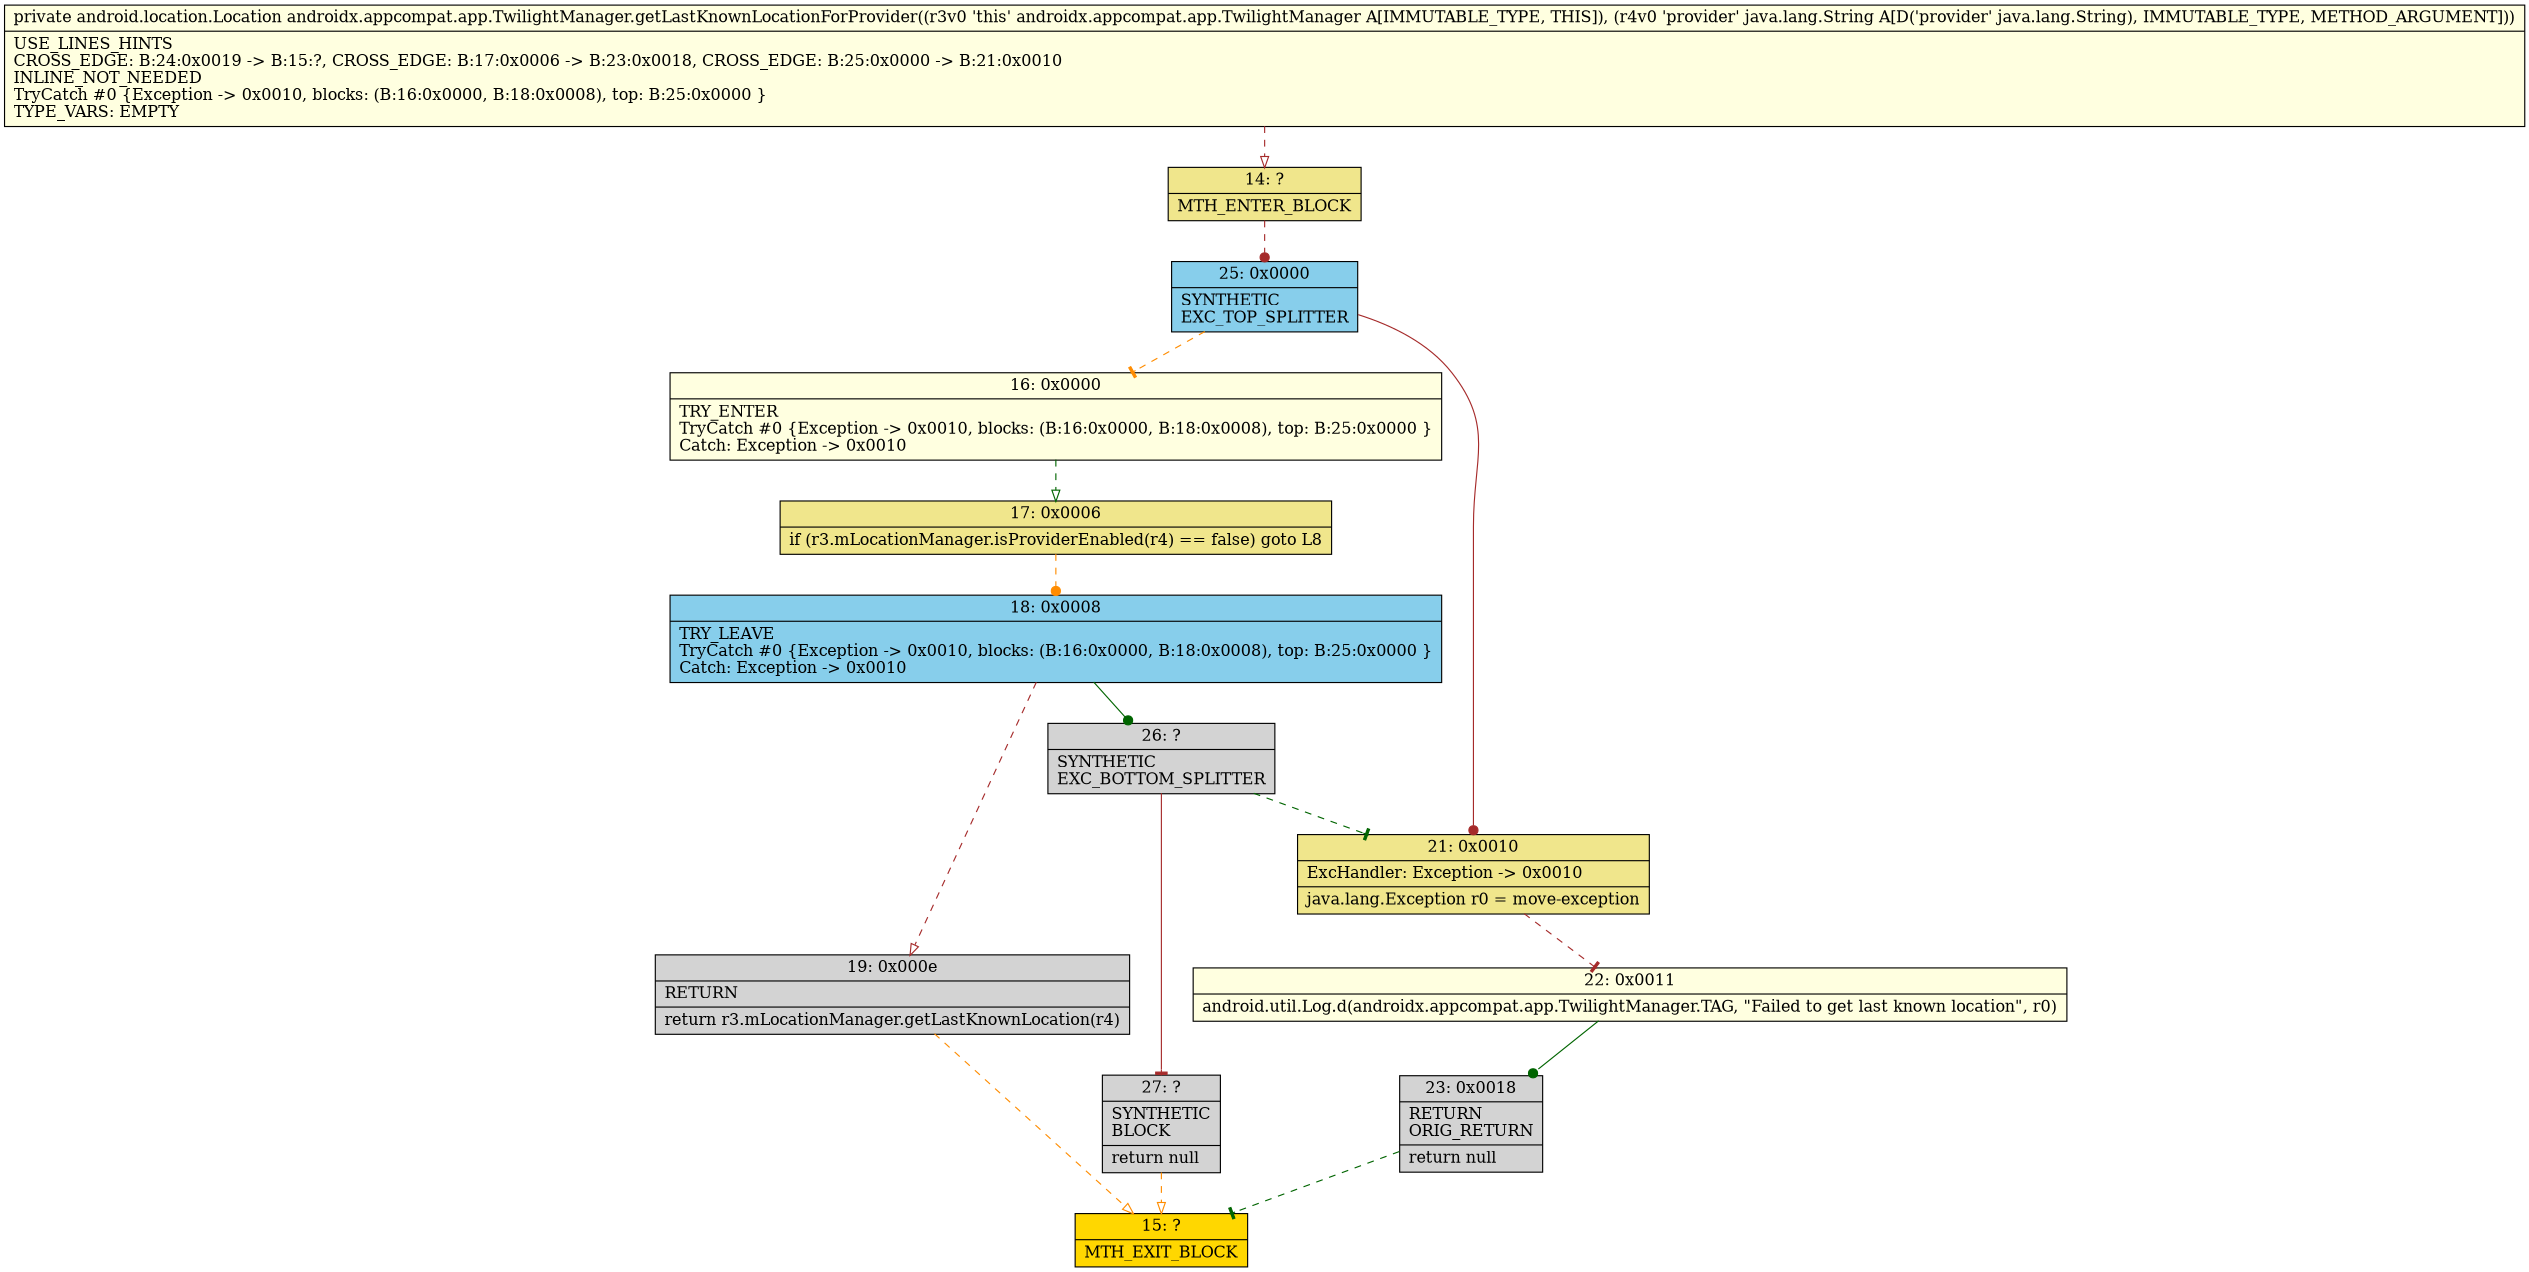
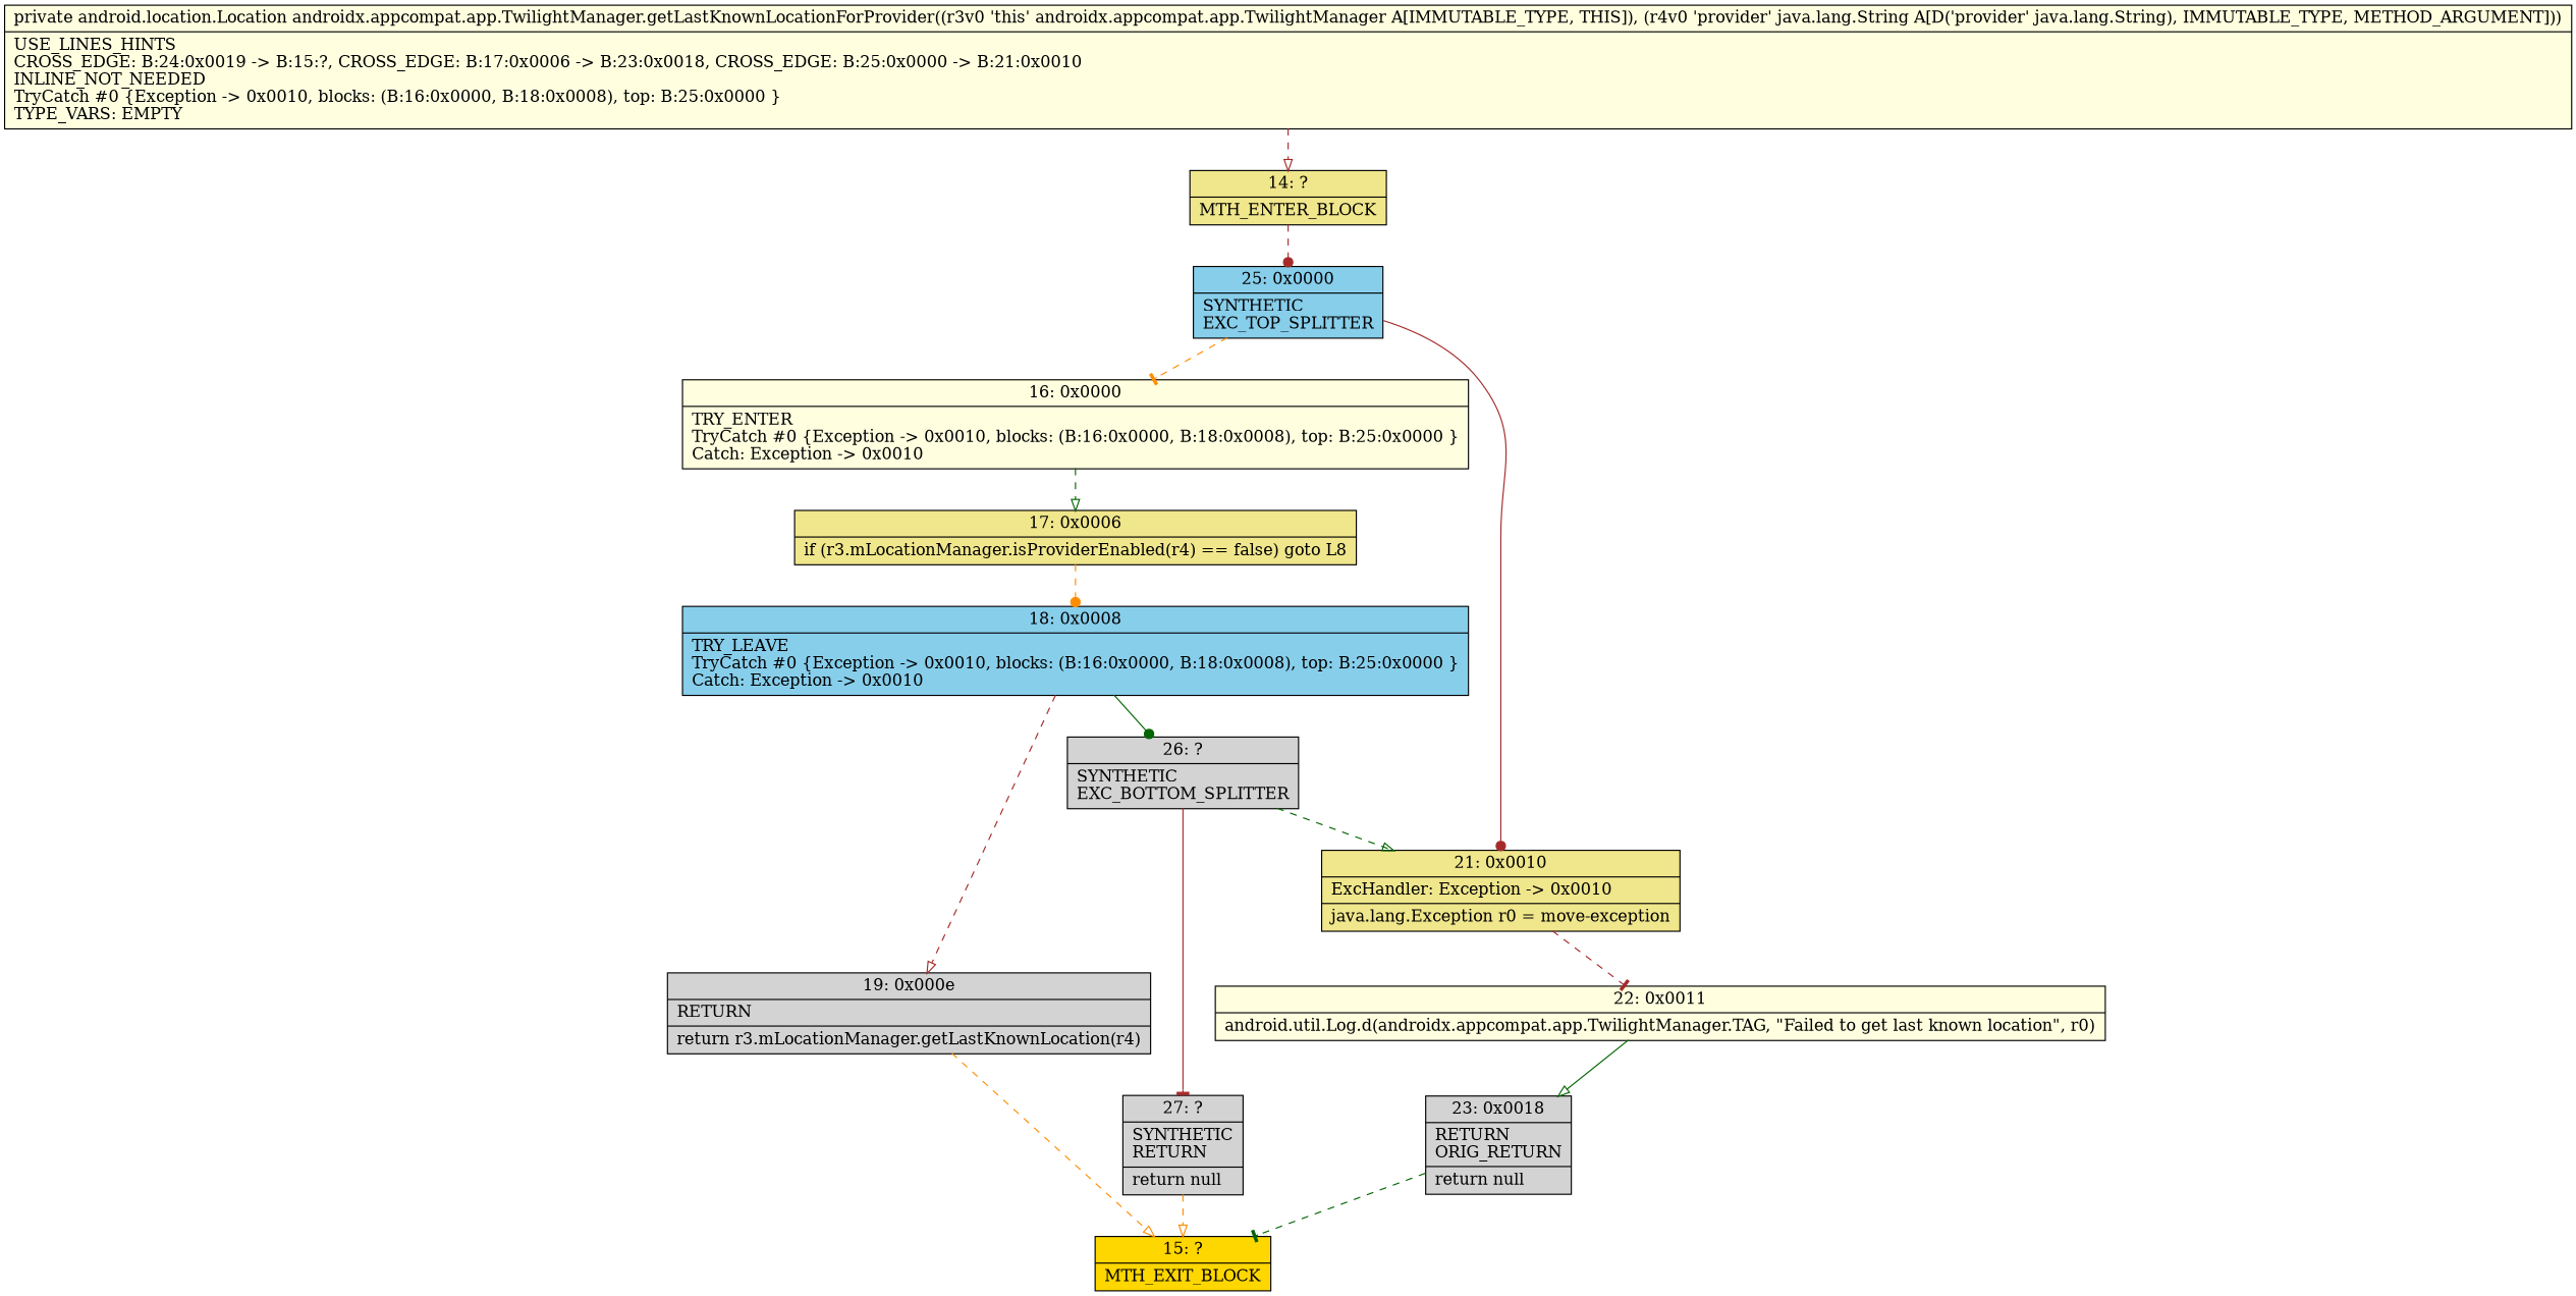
  digraph {
    node [fillcolor=lightgrey shape=record style=filled]
    edge [arrowhead=onormal color=brown style=dashed]
    n1 [fillcolor=khaki label="{14\:\ ?|MTH_ENTER_BLOCK\l}"]
    n2 [fillcolor=skyblue label="{25\:\ 0x0000|SYNTHETIC\lEXC_TOP_SPLITTER\l}"]
    n3 [fillcolor=lightyellow label="{16\:\ 0x0000|TRY_ENTER\lTryCatch #0 \{Exception \-\> 0x0010, blocks: (B:16:0x0000, B:18:0x0008), top: B:25:0x0000 \}\lCatch: Exception \-\> 0x0010\l}"]
    n4 [fillcolor=khaki label="{21\:\ 0x0010|ExcHandler: Exception \-\> 0x0010\l|java.lang.Exception r0 = move\-exception\l}"]
    n5 [fillcolor=khaki label="{17\:\ 0x0006|if (r3.mLocationManager.isProviderEnabled(r4) == false) goto L8\l}"]
    n6 [fillcolor=lightyellow label="{22\:\ 0x0011|android.util.Log.d(androidx.appcompat.app.TwilightManager.TAG, \"Failed to get last known location\", r0)\l}"]
    n7 [fillcolor=skyblue label="{18\:\ 0x0008|TRY_LEAVE\lTryCatch #0 \{Exception \-\> 0x0010, blocks: (B:16:0x0000, B:18:0x0008), top: B:25:0x0000 \}\lCatch: Exception \-\> 0x0010\l}"]
    n8 [label="{19\:\ 0x000e|RETURN\l|return r3.mLocationManager.getLastKnownLocation(r4)\l}"]
    n9 [label="{26\:\ ?|SYNTHETIC\lEXC_BOTTOM_SPLITTER\l}"]
-   n10 [label="{27\:\ ?|SYNTHETIC\lBLOCK\l|return null\l}"]
+   n10 [label="{27\:\ ?|SYNTHETIC\lRETURN\l|return null\l}"]
    n11 [fillcolor=gold label="{15\:\ ?|MTH_EXIT_BLOCK\l}"]
    n12 [label="{23\:\ 0x0018|RETURN\lORIG_RETURN\l|return null\l}"]
    n13 [fillcolor=lightyellow label="{private android.location.Location androidx.appcompat.app.TwilightManager.getLastKnownLocationForProvider((r3v0 'this' androidx.appcompat.app.TwilightManager A[IMMUTABLE_TYPE, THIS]), (r4v0 'provider' java.lang.String A[D('provider' java.lang.String), IMMUTABLE_TYPE, METHOD_ARGUMENT]))  | USE_LINES_HINTS\lCROSS_EDGE: B:24:0x0019 \-\> B:15:?, CROSS_EDGE: B:17:0x0006 \-\> B:23:0x0018, CROSS_EDGE: B:25:0x0000 \-\> B:21:0x0010\lINLINE_NOT_NEEDED\lTryCatch #0 \{Exception \-\> 0x0010, blocks: (B:16:0x0000, B:18:0x0008), top: B:25:0x0000 \}\lTYPE_VARS: EMPTY\l}"]
    n1 -> n2 [arrowhead=dot]
    n2 -> n3 [arrowhead=tee color=darkorange]
    n2 -> n4 [arrowhead=dot style=solid]
    n3 -> n5 [color=darkgreen]
    n4 -> n6 [arrowhead=tee]
    n5 -> n7 [arrowhead=dot color=darkorange]
-   n6 -> n12 [arrowhead=dot color=darkgreen style=solid]
+   n6 -> n12 [color=darkgreen style=solid]
    n7 -> n8
    n7 -> n9 [arrowhead=dot color=darkgreen style=solid]
    n8 -> n11 [color=darkorange]
-   n9 -> n4 [arrowhead=tee color=darkgreen]
+   n9 -> n4 [color=darkgreen]
    n9 -> n10 [arrowhead=tee style=solid]
    n10 -> n11 [color=darkorange]
    n12 -> n11 [arrowhead=tee color=darkgreen]
    n13 -> n1
  }
